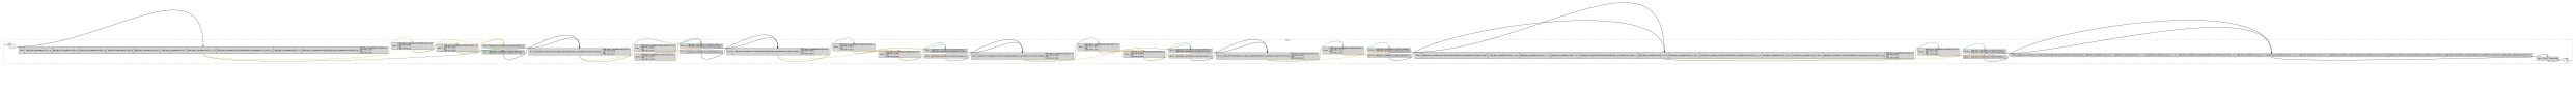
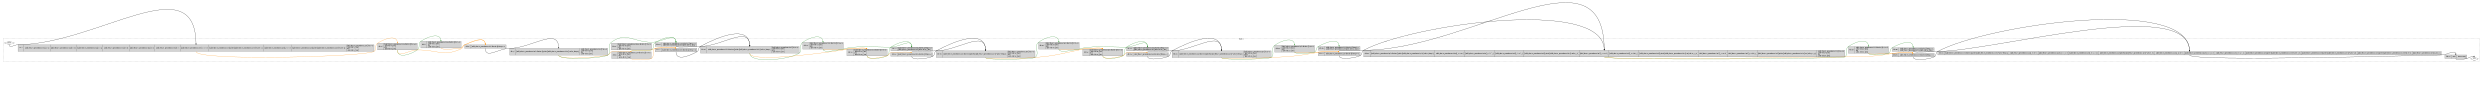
  digraph {
    fontname="Fira Sans"
    rankdir=LR
    node [fillcolor=lightgrey fontname="Fira Sans" shape=record style=filled]
    edge [constraint=true fontname="Fira Sans" headport=n style="solid,bold" tailport=s color=darkorange weight=10]
    n1 [fillcolor=white label=ENTRY shape=Mdiamond]
    n2 [fillcolor=white label=EXIT shape=Mdiamond]
    n3 [label="{\<bb\ 2\>:\l|[valid_files/11_precedence.c:14:6]\ a\ =\ 12;\l|[valid_files/11_precedence.c:15:6]\ b\ =\ 34;\l|[valid_files/11_precedence.c:16:6]\ c\ =\ 56;\l|[valid_files/11_precedence.c:17:6]\ d\ =\ 78;\l|[valid_files/11_precedence.c:18:6]\ e\ =\ 0;\l|[valid_files/11_precedence.c:19:6]\ f\ =\ 1;\l|[valid_files/11_precedence.c:21:4]\ _1\ =\ c\ +\ d;\l|[valid_files/11_precedence.c:21:4]\ printf\ ([valid_files/11_precedence.c:21:11]\ \"%d\\n\",\ _1);\l|[valid_files/11_precedence.c:22:4]\ y\ =\ c\ +\ d;\l|[valid_files/11_precedence.c:22:4]\ printf\ ([valid_files/11_precedence.c:22:11]\ \"%d\\n\",\ y);\l|[valid_files/11_precedence.c:23:4]\ if\ (e\ !=\ 0)\l\ \ goto\ \<bb\ 5\>;\ [INV]\lelse\l\ \ goto\ \<bb\ 3\>;\ [INV]\l}"]
    n4 [label="{\<bb\ 3\>:\l|[valid_files/11_precedence.c:23:4\ discrim\ 2]\ if\ (e\ !=\ 0)\l\ \ goto\ \<bb\ 4\>;\ [INV]\lelse\l\ \ goto\ \<bb\ 6\>;\ [INV]\l}"]
-   n5 [label="{\<bb\ 5\>:\l|[valid_files/11_precedence.c:23:4\ discrim\ 5]\ iftmp.0\ =\ 1;\l[valid_files/11_precedence.c:23:4]\ goto\ \<bb\ 7\>;\ [INV]\l}"]
    n6 [label="{\<bb\ 4\>:\l|[valid_files/11_precedence.c:23:26\ discrim\ 3]\ if\ (f\ !=\ 0)\l\ \ goto\ \<bb\ 5\>;\ [INV]\lelse\l\ \ goto\ \<bb\ 6\>;\ [INV]\l}"]
    n7 [label="{\<bb\ 6\>:\l|[valid_files/11_precedence.c:23:4\ discrim\ 6]\ iftmp.0\ =\ 0;\l}"]
    n8 [label="{\<bb\ 7\>:\l|[valid_files/11_precedence.c:23:4\ discrim\ 8]\ printf\ ([valid_files/11_precedence.c:23:11]\ \"%d\\n\",\ iftmp.0);\l|[valid_files/11_precedence.c:24:4]\ if\ (e\ !=\ 0)\l\ \ goto\ \<bb\ 10\>;\ [INV]\lelse\l\ \ goto\ \<bb\ 8\>;\ [INV]\l}"]
    n9 [label="{\<bb\ 8\>:\l|[valid_files/11_precedence.c:24:4\ discrim\ 2]\ if\ (f\ !=\ 0)\l\ \ goto\ \<bb\ 9\>;\ [INV]\lelse\l\ \ goto\ \<bb\ 11\>;\ [INV]\l}"]
    n10 [label="{\<bb\ 10\>:\l|[valid_files/11_precedence.c:24:4\ discrim\ 5]\ iftmp.1\ =\ 1;\l[valid_files/11_precedence.c:24:4]\ goto\ \<bb\ 12\>;\ [INV]\l}"]
    n11 [label="{\<bb\ 9\>:\l|[valid_files/11_precedence.c:24:26\ discrim\ 3]\ if\ (f\ !=\ 0)\l\ \ goto\ \<bb\ 10\>;\ [INV]\lelse\l\ \ goto\ \<bb\ 11\>;\ [INV]\l}"]
    n12 [label="{\<bb\ 11\>:\l|[valid_files/11_precedence.c:24:4\ discrim\ 6]\ iftmp.1\ =\ 0;\l}"]
    n13 [label="{\<bb\ 12\>:\l|[valid_files/11_precedence.c:24:4\ discrim\ 8]\ printf\ ([valid_files/11_precedence.c:24:11]\ \"%d\\n\",\ iftmp.1);\l|[valid_files/11_precedence.c:25:4]\ if\ (e\ !=\ 0)\l\ \ goto\ \<bb\ 13\>;\ [INV]\lelse\l\ \ goto\ \<bb\ 14\>;\ [INV]\l}"]
    n14 [label="{\<bb\ 13\>:\l|[valid_files/11_precedence.c:25:21\ discrim\ 1]\ if\ (e\ !=\ 0)\l\ \ goto\ \<bb\ 15\>;\ [INV]\lelse\l\ \ goto\ \<bb\ 14\>;\ [INV]\l}"]
    n15 [label="{\<bb\ 14\>:\l|[valid_files/11_precedence.c:25:4\ discrim\ 4]\ if\ (f\ !=\ 0)\l\ \ goto\ \<bb\ 15\>;\ [INV]\lelse\l\ \ goto\ \<bb\ 16\>;\ [INV]\l}"]
    n16 [label="{\<bb\ 15\>:\l|[valid_files/11_precedence.c:25:4\ discrim\ 5]\ iftmp.2\ =\ 1;\l[valid_files/11_precedence.c:25:4]\ goto\ \<bb\ 17\>;\ [INV]\l}"]
    n17 [label="{\<bb\ 16\>:\l|[valid_files/11_precedence.c:25:4\ discrim\ 6]\ iftmp.2\ =\ 0;\l}"]
    n18 [label="{\<bb\ 17\>:\l|[valid_files/11_precedence.c:25:4\ discrim\ 8]\ printf\ ([valid_files/11_precedence.c:25:11]\ \"%d\\n\",\ iftmp.2);\l|[valid_files/11_precedence.c:26:4]\ if\ (e\ !=\ 0)\l\ \ goto\ \<bb\ 18\>;\ [INV]\lelse\l\ \ goto\ \<bb\ 19\>;\ [INV]\l}"]
    n19 [label="{\<bb\ 18\>:\l|[valid_files/11_precedence.c:26:21\ discrim\ 1]\ if\ (f\ !=\ 0)\l\ \ goto\ \<bb\ 20\>;\ [INV]\lelse\l\ \ goto\ \<bb\ 19\>;\ [INV]\l}"]
    n20 [label="{\<bb\ 19\>:\l|[valid_files/11_precedence.c:26:4\ discrim\ 4]\ if\ (f\ !=\ 0)\l\ \ goto\ \<bb\ 20\>;\ [INV]\lelse\l\ \ goto\ \<bb\ 21\>;\ [INV]\l}"]
    n21 [label="{\<bb\ 20\>:\l|[valid_files/11_precedence.c:26:4\ discrim\ 5]\ iftmp.3\ =\ 1;\l[valid_files/11_precedence.c:26:4]\ goto\ \<bb\ 22\>;\ [INV]\l}"]
    n22 [label="{\<bb\ 21\>:\l|[valid_files/11_precedence.c:26:4\ discrim\ 6]\ iftmp.3\ =\ 0;\l}"]
    n23 [label="{\<bb\ 22\>:\l|[valid_files/11_precedence.c:26:4\ discrim\ 8]\ printf\ ([valid_files/11_precedence.c:26:11]\ \"%d\\n\",\ iftmp.3);\l|[valid_files/11_precedence.c:27:4]\ if\ (a\ !=\ 0)\l\ \ goto\ \<bb\ 23\>;\ [INV]\lprintf\l\ \ goto\ \<bb\ 25\>;\ [INV]\l}"]
    n24 [label="{\<bb\ 23\>:\l|[valid_files/11_precedence.c:27:4\ discrim\ 1]\ if\ (f\ !=\ 0)\l\ \ goto\ \<bb\ 24\>;\ [INV]\lelse\l\ \ goto\ \<bb\ 25\>;\ [INV]\l}"]
    n25 [label="{\<bb\ 25\>:\l|[valid_files/11_precedence.c:27:4\ discrim\ 4]\ iftmp.4\ =\ 0;\l}"]
    n26 [label="{\<bb\ 24\>:\l|[valid_files/11_precedence.c:27:4\ discrim\ 3]\ iftmp.4\ =\ 1;\l[valid_files/11_precedence.c:27:4]\ goto\ \<bb\ 26\>;\ [INV]\l}"]
    n27 [label="{\<bb\ 26\>:\l|[valid_files/11_precedence.c:27:4\ discrim\ 6]\ printf\ ([valid_files/11_precedence.c:27:11]\ \"%d\\n\",\ iftmp.4);\l|[valid_files/11_precedence.c:28:29]\ _2\ =\ c\ &\ d;\l|[valid_files/11_precedence.c:28:25]\ _3\ =\ b\ ^\ _2;\l|[valid_files/11_precedence.c:28:4]\ _4\ =\ a\ \|\ _3;\l|[valid_files/11_precedence.c:28:4]\ printf\ ([valid_files/11_precedence.c:28:11]\ \"%d\\n\",\ _4);\l|[valid_files/11_precedence.c:29:4]\ _5\ =\ a\ ==\ b;\l|[valid_files/11_precedence.c:29:4]\ _6\ =\ (int)\ _5;\l|[valid_files/11_precedence.c:29:4]\ printf\ ([valid_files/11_precedence.c:29:11]\ \"%d,\ %d\\n\",\ 1,\ _6);\l|[valid_files/11_precedence.c:30:4]\ _7\ =\ a\ !=\ b;\l|[valid_files/11_precedence.c:30:4]\ _8\ =\ (int)\ _7;\l|[valid_files/11_precedence.c:30:4]\ printf\ ([valid_files/11_precedence.c:30:11]\ \"%d,\ %d\\n\",\ 0,\ _8);\l|[valid_files/11_precedence.c:31:4]\ if\ (a\ !=\ b)\l\ \ goto\ \<bb\ 27\>;\ [INV]\lelse\l\ \ goto\ \<bb\ 29\>;\ [INV]\l}"]
    n28 [label="{\<bb\ 27\>:\l|[valid_files/11_precedence.c:31:4\ discrim\ 1]\ if\ (c\ !=\ d)\l\ \ goto\ \<bb\ 28\>;\ [INV]\lelse\l\ \ goto\ \<bb\ 29\>;\ [INV]\l}"]
    n29 [label="{\<bb\ 29\>:\l|[valid_files/11_precedence.c:31:4\ discrim\ 4]\ iftmp.5\ =\ 0;\l}"]
    n30 [label="{\<bb\ 28\>:\l|[valid_files/11_precedence.c:31:4\ discrim\ 3]\ iftmp.5\ =\ 1;\l[valid_files/11_precedence.c:31:4]\ goto\ \<bb\ 30\>;\ [INV]\l}"]
    n31 [label="{\<bb\ 30\>:\l|[valid_files/11_precedence.c:31:4\ discrim\ 6]\ printf\ ([valid_files/11_precedence.c:31:11]\ \"%d\\n\",\ iftmp.5);\l|[valid_files/11_precedence.c:32:25]\ _9\ =\ b\ *\ c;\l|[valid_files/11_precedence.c:32:29]\ _10\ =\ _9\ /\ f;\l|[valid_files/11_precedence.c:32:4]\ _11\ =\ a\ +\ _10;\l|[valid_files/11_precedence.c:32:4]\ printf\ ([valid_files/11_precedence.c:32:11]\ \"%d\\n\",\ _11);\l|[valid_files/11_precedence.c:33:25]\ _12\ =\ b\ *\ c;\l|[valid_files/11_precedence.c:33:29]\ _13\ =\ _12\ /\ f;\l|[valid_files/11_precedence.c:33:4]\ _14\ =\ a\ +\ _13;\l|[valid_files/11_precedence.c:33:4]\ printf\ ([valid_files/11_precedence.c:33:11]\ \"%d\\n\",\ _14);\l|[valid_files/11_precedence.c:34:4]\ printf\ ([valid_files/11_precedence.c:34:11]\ \"%d\\n\",\ 64);\l|[valid_files/11_precedence.c:35:4]\ printf\ ([valid_files/11_precedence.c:35:11]\ \"%d\\n\",\ 4);\l|[valid_files/11_precedence.c:37:11]\ D.2815\ =\ 0;\l}"]
    n32 [label="{\<bb\ 31\>:\l|\<L28\>:\l|return\ D.2815;\l}"]
    subgraph cluster_1 {
      color=black
      label="main ()"
      style=dashed
      n1
      n2
      n3
      n4
-     n5
      n6
      n7
      n8
      n9
      n10
      n11
      n12
      n13
      n14
      n15
      n16
      n17
      n18
      n19
      n20
      n21
      n22
      n23
      n24
      n25
      n26
      n27
      n28
      n29
      n30
      n31
      n32
    }
    n1 -> n2 [style=invis color="" weight=""]
    n1 -> n3 [color=black weight=100]
    n3 -> n4
-   n3 -> n5 [color=forestgreen]
    n4 -> n6 [color=forestgreen]
    n4 -> n7
-   n5 -> n8 [color=black weight=100]
-   n6 -> n5 [color=forestgreen]
    n6 -> n7
    n7 -> n8 [color=black weight=100]
    n8 -> n9
    n8 -> n10 [color=forestgreen]
    n9 -> n12
    n10 -> n13 [color=black weight=100]
    n11 -> n10 [color=forestgreen]
    n11 -> n12
    n12 -> n13 [color=black weight=100]
    n13 -> n14 [color=forestgreen]
    n13 -> n15
    n14 -> n15
    n14 -> n16 [color=forestgreen]
    n15 -> n16 [color=forestgreen]
    n15 -> n17
    n16 -> n18 [color=black weight=100]
    n17 -> n18 [color=black weight=100]
    n18 -> n19 [color=forestgreen]
    n18 -> n20
    n19 -> n20
    n19 -> n21 [color=forestgreen]
    n20 -> n21 [color=forestgreen]
    n20 -> n22
    n21 -> n23 [color=black weight=100]
    n22 -> n23 [color=black weight=100]
    n23 -> n24 [color=forestgreen]
    n23 -> n25
    n24 -> n25
    n24 -> n26 [color=forestgreen]
    n25 -> n27 [color=black weight=100]
    n26 -> n27 [color=black weight=100]
    n27 -> n28 [color=forestgreen]
    n27 -> n29
    n28 -> n29
    n28 -> n30 [color=forestgreen]
    n29 -> n31 [color=black weight=100]
    n30 -> n31 [color=black weight=100]
    n31 -> n32 [color=black weight=100]
    n32 -> n2 [color=black]
  }
